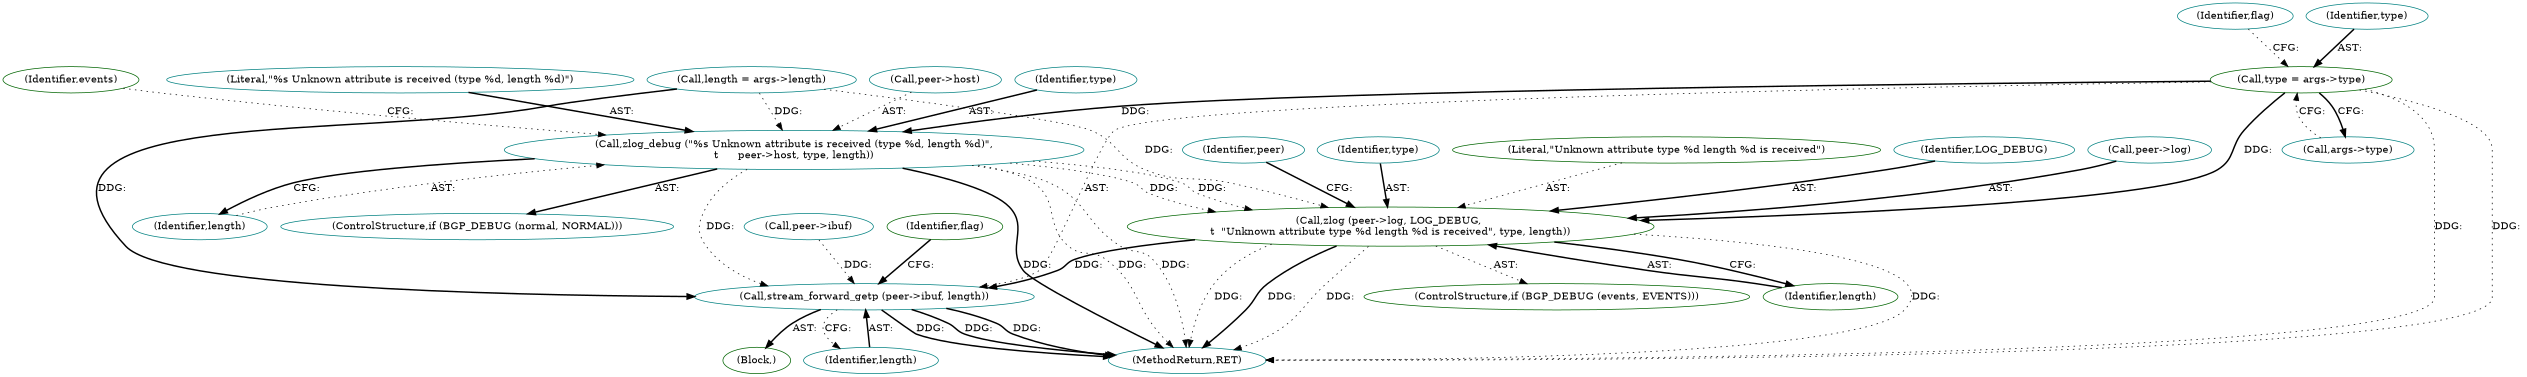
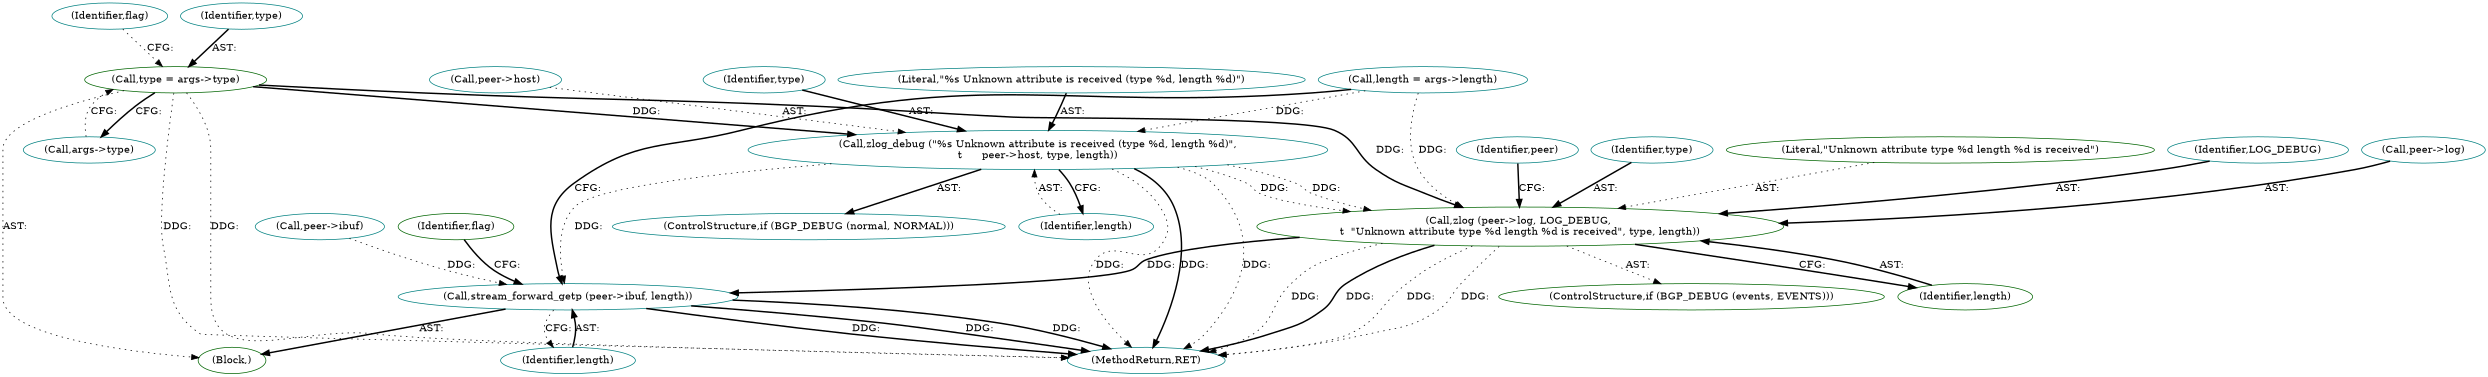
  digraph {
    node [color=teal]
    edge [style=bold]
    n1 [color=darkgreen label="(Call,type = args->type)"]
    n2 [label="(Call,zlog_debug (\"%s Unknown attribute is received (type %d, length %d)\",\n\t      peer->host, type, length))"]
    n3 [color=darkgreen label="(Call,zlog (peer->log, LOG_DEBUG, \n\t  \"Unknown attribute type %d length %d is received\", type, length))"]
    n4 [label="(Call,args->type)"]
    n5 [color=darkgreen label="(Block,)"]
    n6 [label="(MethodReturn,RET)"]
    n7 [label="(Call,stream_forward_getp (peer->ibuf, length))"]
    n8 [label="(Identifier,length)"]
    n9 [label="(ControlStructure,if (BGP_DEBUG (normal, NORMAL)))"]
    n10 [color=darkgreen label="(ControlStructure,if (BGP_DEBUG (events, EVENTS)))"]
    n11 [color=darkgreen label="(Identifier,length)"]
    n12 [label="(Identifier,length)"]
    n13 [label="(Identifier,peer)"]
    n14 [label="(Identifier,flag)"]
    n15 [label="(Call,peer->ibuf)"]
    n16 [label="(Identifier,type)"]
    n17 [label="(Call,peer->host)"]
    n18 [color=darkgreen label="(Literal,\"Unknown attribute type %d length %d is received\")"]
    n19 [color=darkgreen label="(Identifier,flag)"]
    n20 [label="(Identifier,type)"]
    n21 [label="(Identifier,type)"]
-   n22 [color=darkgreen label="(Identifier,events)"]
    n23 [label="(Identifier,LOG_DEBUG)"]
    n24 [label="(Literal,\"%s Unknown attribute is received (type %d, length %d)\")"]
    n25 [label="(Call,peer->log)"]
    n26 [label="(Call,length = args->length)"]
    n1 -> n2 [label="DDG: "]
    n1 -> n3 [label="DDG: "]
    n1 -> n4 [label="CFG: "]
-   n1 -> n7 [label="AST: " style=dotted]
+   n1 -> n5 [label="AST: " style=dotted]
    n1 -> n6 [label="DDG: " style=dotted]
    n1 -> n6 [label="DDG: " style=dotted]
    n2 -> n3 [label="DDG: " style=dotted]
    n2 -> n3 [label="DDG: " style=dotted]
    n2 -> n6 [label="DDG: " style=dotted]
    n2 -> n6 [label="DDG: " style=dotted]
    n2 -> n6 [label="DDG: "]
    n2 -> n7 [label="DDG: " style=dotted]
    n2 -> n8 [label="CFG: "]
    n2 -> n9 [label="AST: "]
    n3 -> n6 [label="DDG: " style=dotted]
    n3 -> n6 [label="DDG: " style=dotted]
    n3 -> n6 [label="DDG: " style=dotted]
    n3 -> n6 [label="DDG: "]
    n3 -> n7 [label="DDG: "]
    n3 -> n10 [label="AST: " style=dotted]
    n3 -> n11 [label="CFG: "]
    n4 -> n1 [label="CFG: " style=dotted]
    n7 -> n5 [label="AST: "]
    n7 -> n6 [label="DDG: "]
    n7 -> n6 [label="DDG: "]
    n7 -> n6 [label="DDG: "]
    n7 -> n12 [label="CFG: " style=dotted]
    n8 -> n2 [label="AST: " style=dotted]
    n11 -> n3 [label="AST: "]
    n12 -> n7 [label="AST: "]
    n13 -> n3 [label="CFG: "]
    n14 -> n1 [label="CFG: " style=dotted]
    n15 -> n7 [label="DDG: " style=dotted]
    n16 -> n3 [label="AST: "]
    n17 -> n2 [label="AST: " style=dotted]
    n18 -> n3 [label="AST: " style=dotted]
    n19 -> n7 [label="CFG: "]
    n20 -> n2 [label="AST: "]
    n21 -> n1 [label="AST: "]
-   n22 -> n2 [label="CFG: " style=dotted]
    n23 -> n3 [label="AST: "]
    n24 -> n2 [label="AST: "]
    n25 -> n3 [label="AST: "]
    n26 -> n2 [label="DDG: " style=dotted]
    n26 -> n3 [label="DDG: " style=dotted]
-   n26 -> n7 [label="DDG: "]
+   n26 -> n7 [label="CFG: "]
  }
